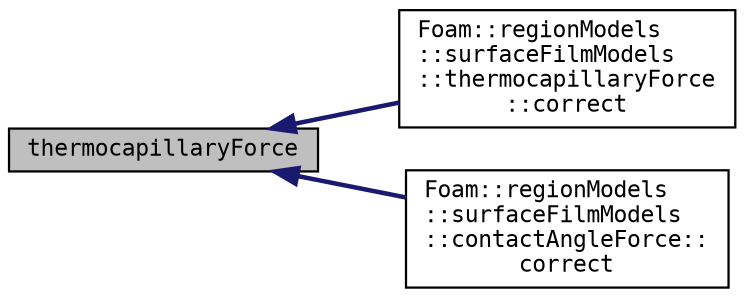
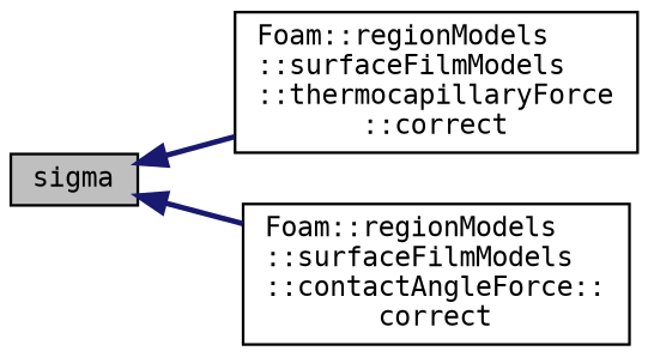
  digraph {
    rankdir=LR
    fontname="DejaVu Sans Mono"
    node [color=black fontname="DejaVu Sans Mono" fontsize=10 shape=record]
    edge [color=midnightblue dir=back fontname="DejaVu Sans Mono" fontsize=10 labelfontname=Helvetica labelfontsize=10 style=bold]
-   n1 [fillcolor=grey75 fontcolor=black height=0.2 label=thermocapillaryForce style=filled width=0.4]
+   n1 [fillcolor=grey75 fontcolor=black height=0.2 label=sigma style=filled width=0.4]
    n2 [height=0.2 label="Foam::regionModels\l::surfaceFilmModels\l::thermocapillaryForce\l::correct" width=0.4]
    n3 [height=0.2 label="Foam::regionModels\l::surfaceFilmModels\l::contactAngleForce::\lcorrect" width=0.4]
    n1 -> n2
    n1 -> n3
  }
